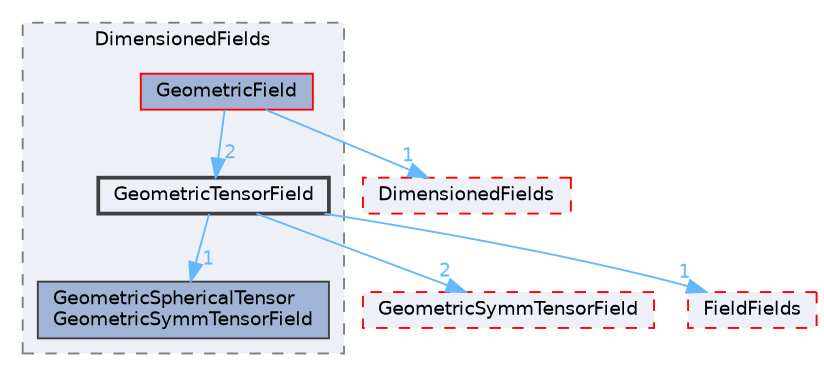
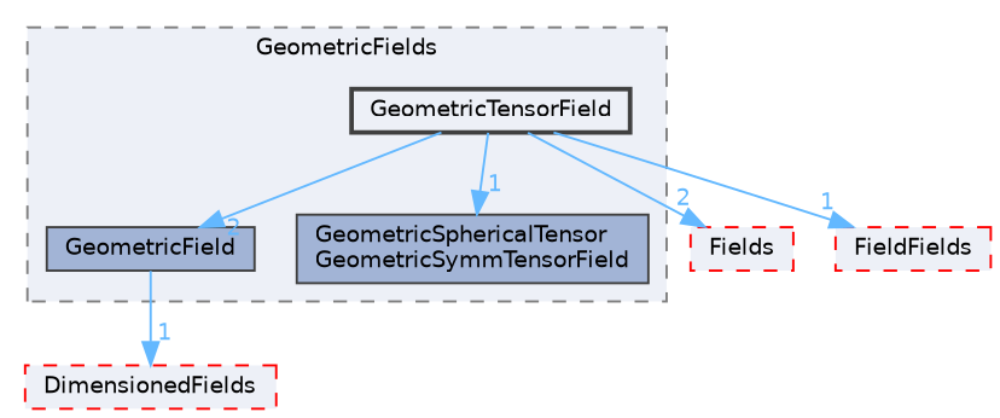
  digraph {
    compound=true
    node [color=grey25 fillcolor="#edf0f7" fontname=Helvetica fontsize=10 shape=box style="filled,dashed"]
    edge [color=steelblue1 fontcolor=steelblue1 fontname=Helvetica fontsize=10 headlabel=1 labeldistance=1.5 labelfontname=Helvetica labelfontsize=10]
-   n1 [color=red fillcolor="#a2b4d6" height=0.2 label=GeometricField style=filled width=0.4]
+   n1 [fillcolor="#a2b4d6" height=0.2 label=GeometricField style=filled width=0.4]
    n2 [fillcolor="#a2b4d6" height=0.2 label="GeometricSphericalTensor\lGeometricSymmTensorField" style=filled width=0.4]
    n3 [height=0.2 label=GeometricTensorField style="filled,bold" width=0.4]
    n4 [color=red height=0.2 label=DimensionedFields width=0.4]
-   n5 [color=red height=0.2 label=GeometricSymmTensorField width=0.4]
+   n5 [color=red height=0.2 label=Fields width=0.4]
    n6 [color=red height=0.2 label=FieldFields width=0.4]
    subgraph cluster_1 {
      bgcolor="#edf0f7"
      fontname=Helvetica
      fontsize=10
-     label=DimensionedFields
+     label=GeometricFields
      pencolor=grey50
      style="filled,dashed"
      n1
      n2
      n3
    }
    n1 -> n4
-   n1 -> n3 [headlabel=2]
+   n3 -> n1 [headlabel=2]
    n3 -> n2
    n3 -> n5 [headlabel=2]
    n3 -> n6
  }
